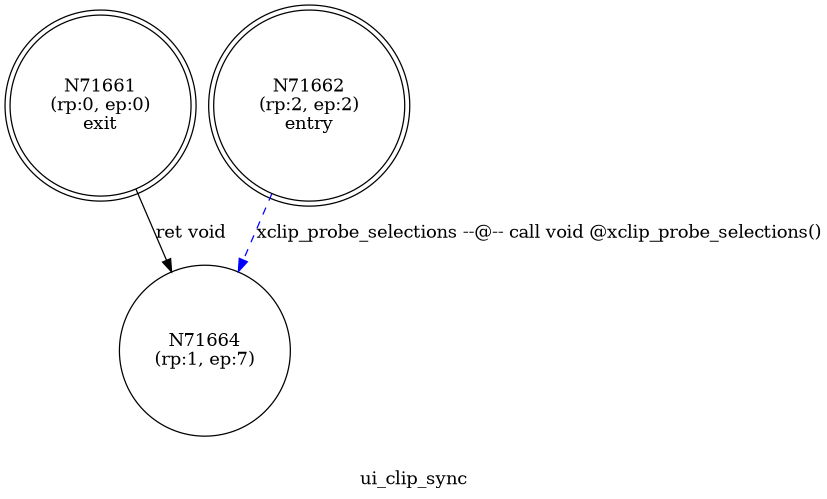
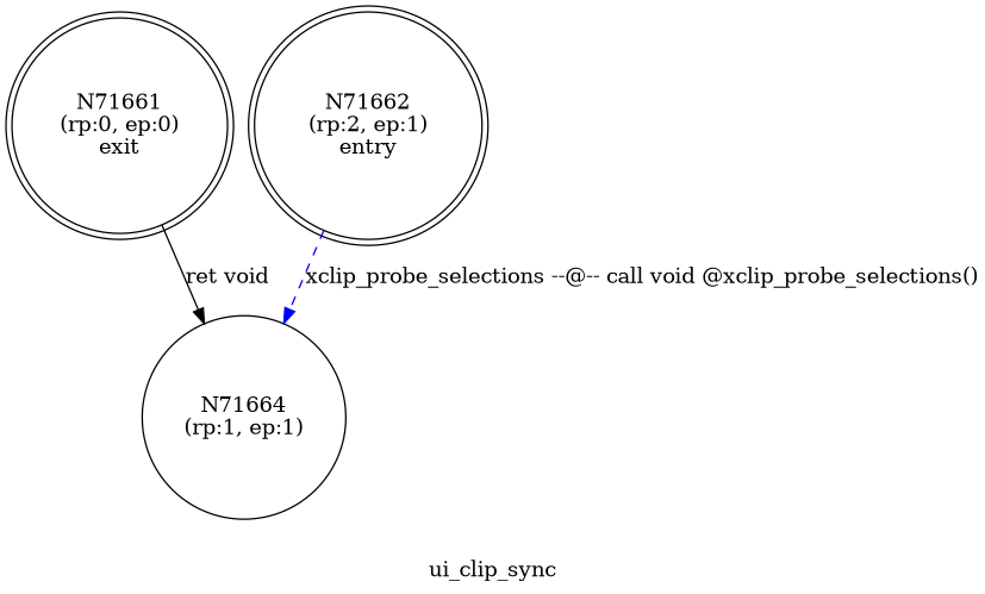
  digraph {
    fontname="DejaVu Serif"
    label=ui_clip_sync
    node [fontname="DejaVu Serif" shape=doublecircle]
    edge [fontname="DejaVu Serif"]
    n1 [label="N71661\n(rp:0, ep:0)\nexit"]
-   n2 [label="N71664\n(rp:1, ep:7)" shape=circle]
-   n3 [label="N71662\n(rp:2, ep:2)\nentry"]
+   n2 [label="N71664\n(rp:1, ep:1)" shape=circle]
+   n3 [label="N71662\n(rp:2, ep:1)\nentry"]
    n1 -> n2 [label="ret void"]
    n3 -> n2 [color=blue label="xclip_probe_selections --@-- call void @xclip_probe_selections()" style=dashed]
  }
